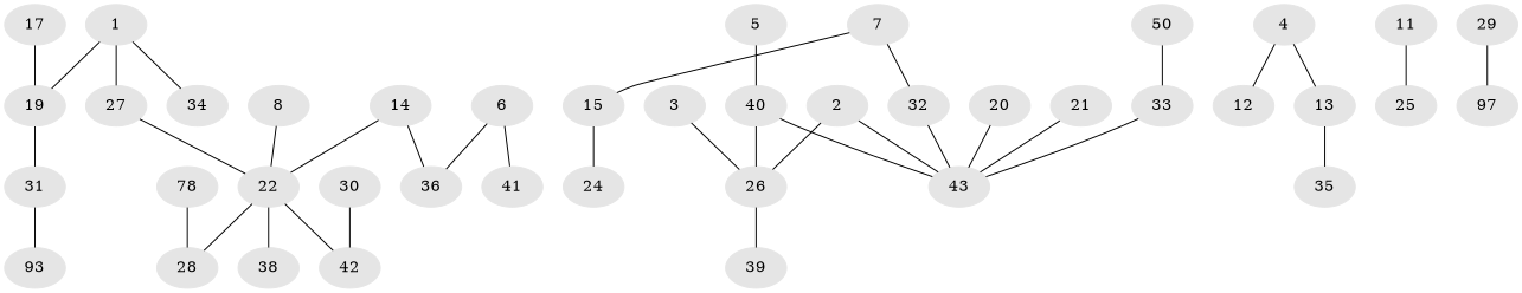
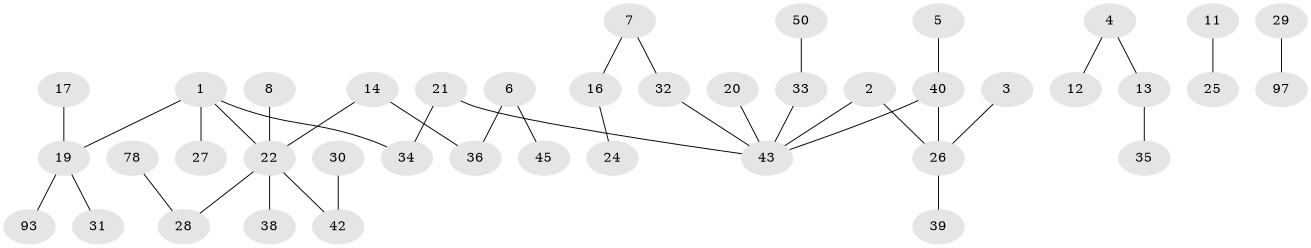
  graph {
    node [color=gray90 style=filled]
    edge [weight=1.0]
    1
    19
    22
    27
    34
    n6 [label=93]
    31
    28
    38
    42
    2
    43
    26
    39
    3
    4
    12
    13
    35
    32
    5
    40
    6
    36
-   41
+   41 [label=45]
    7
-   15
+   15 [label=16]
    24
    8
    n30 [label=50]
    33
    11
    25
    n34 [label=97]
    29
    14
    17
    n38 [label=78]
    20
    21
    30
    1 -- 19
-   27 -- 22
+   1 -- 22
    1 -- 27
    1 -- 34
-   31 -- n6
+   19 -- n6
    19 -- 31
    22 -- 28
    22 -- 38
    22 -- 42
    2 -- 43
    2 -- 26
    26 -- 39
    3 -- 26
    4 -- 12
    4 -- 13
    13 -- 35
    32 -- 43
    5 -- 40
    40 -- 43
    40 -- 26
    6 -- 36
    6 -- 41
    7 -- 32
    7 -- 15
    15 -- 24
    8 -- 22
    n30 -- 33
    33 -- 43
    11 -- 25
    29 -- n34
    14 -- 22
    14 -- 36
    17 -- 19
    n38 -- 28
    20 -- 43
+   21 -- 34
    21 -- 43
    30 -- 42
  }
